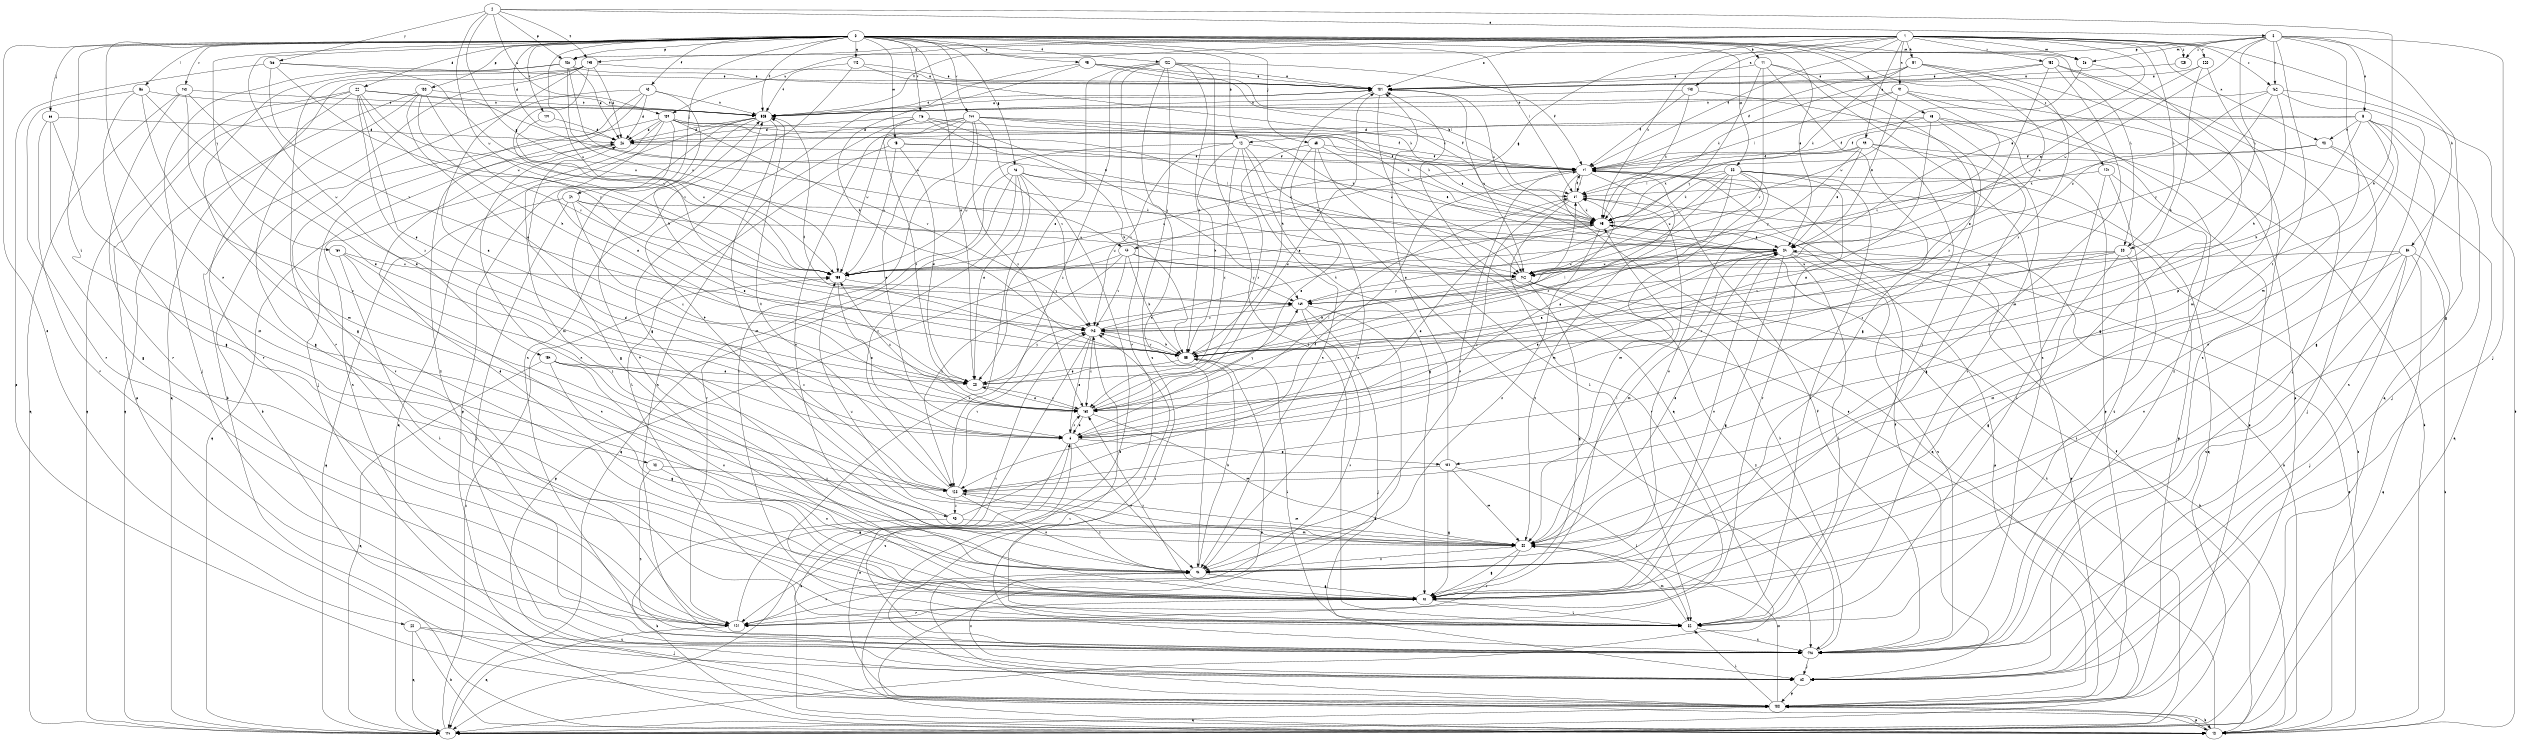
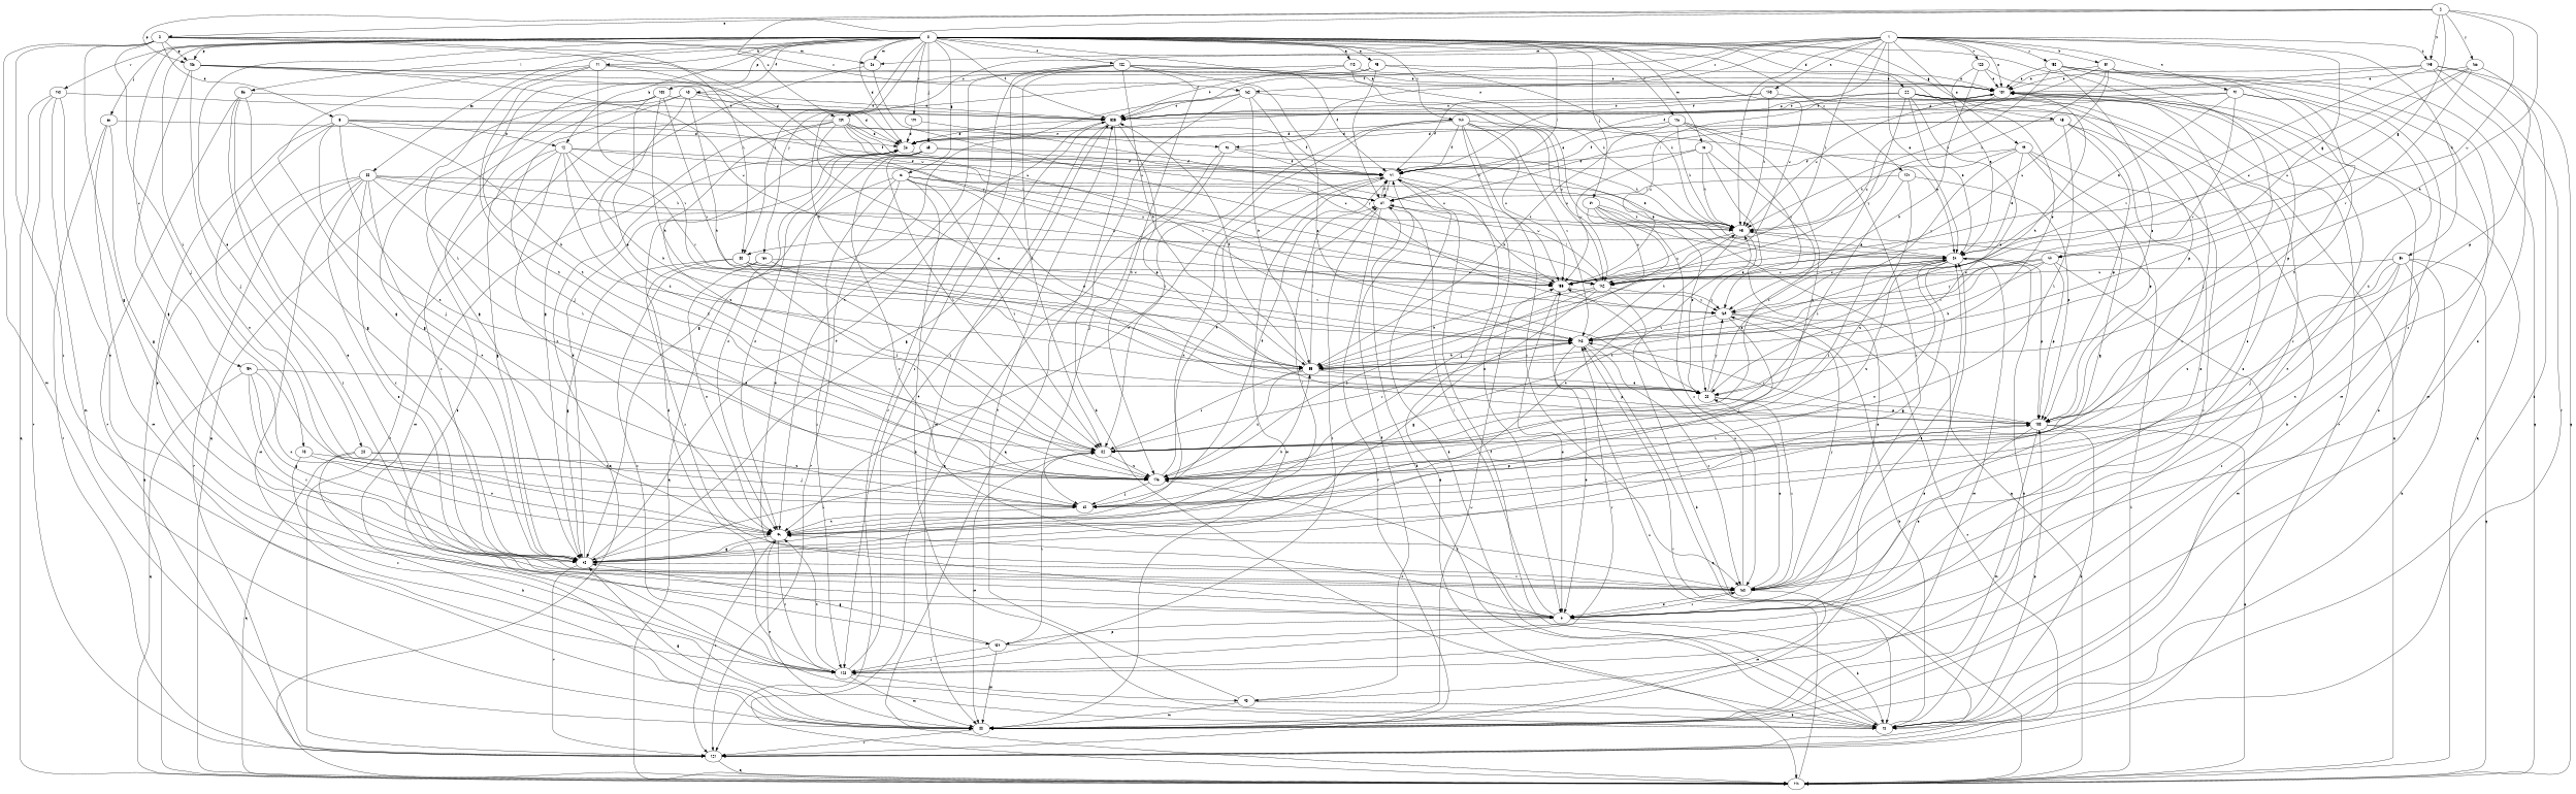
  strict digraph {
    fontname="Patrick Hand"
    node [fontname="Patrick Hand"]
    edge [fontname="Patrick Hand"]
    0
    11
    12
    20
    22
    26
    28
    34
    40
    45
    46
    56
    61
-   64 [label=24]
+   64
    65
    66
    78
    80
    83
    n20 [label=15]
    86
    90
    95
    103
    106
    113
    116
    119
    124
    132
    n31 [label=535]
    143
    147
    154
    155
    164
    101
    48
    176
    82
    148
    169
    41
    55
    94
    163
    108
    114
    121
    68
    13
    88
    142
    6
    128
    75
    1
    47
    51
    54
    91
    93
    99
-   120 [label=820]
-   125
+   120
    139
    158
    162
    170
    175
    2
    3
    166
    5
    107
    0 -> 11 [label=b]
    0 -> 12 [label=b]
    0 -> 20 [label=c]
    0 -> 22 [label=d]
    0 -> 26 [label=d]
    0 -> 28 [label=e]
    0 -> 34 [label=e]
    0 -> 40 [label=f]
    0 -> 45 [label=g]
    0 -> 46 [label=g]
    0 -> 56 [label=i]
    0 -> 61 [label=i]
    0 -> 64 [label=j]
    0 -> 65 [label=j]
    0 -> 66 [label=j]
    0 -> 78 [label=l]
    0 -> 80 [label=l]
    0 -> 83 [label=m]
    0 -> n20 [label=m]
    0 -> 86 [label=m]
    0 -> 90 [label=n]
    0 -> 95 [label=o]
    0 -> 103 [label=p]
    0 -> 106 [label=p]
    0 -> 113 [label=q]
    0 -> 116 [label=r]
    0 -> 119 [label=r]
    0 -> 124 [label=s]
    0 -> 132 [label=t]
    0 -> n31 [label=t]
    0 -> 143 [label=v]
    0 -> 147 [label=v]
    0 -> 154 [label=w]
    0 -> 155 [label=w]
    0 -> 164 [label=y]
    11 -> 101 [label=o]
    11 -> 48 [label=g]
    11 -> 176 [label=z]
    11 -> 82 [label=l]
    11 -> 148 [label=v]
    11 -> 169 [label=y]
    12 -> 155 [label=w]
    12 -> 48 [label=g]
    12 -> 176 [label=z]
    12 -> 148 [label=v]
    12 -> 41 [label=f]
    12 -> 55 [label=h]
    12 -> 94 [label=n]
    12 -> 163 [label=x]
    20 -> 34 [label=e]
    20 -> 169 [label=y]
    20 -> 163 [label=x]
-   75 -> 108 [label=p]
+   20 -> 108 [label=p]
    22 -> 20 [label=c]
    22 -> 34 [label=e]
    22 -> n31 [label=t]
    22 -> 155 [label=w]
    22 -> 169 [label=y]
    22 -> 163 [label=x]
    22 -> 108 [label=p]
    22 -> 114 [label=q]
    22 -> 121 [label=r]
    26 -> 41 [label=f]
    26 -> 94 [label=n]
    26 -> 114 [label=q]
    28 -> 176 [label=z]
    28 -> 114 [label=q]
    28 -> 68 [label=j]
    28 -> 13 [label=b]
    34 -> 155 [label=w]
    34 -> 48 [label=g]
    34 -> 176 [label=z]
    34 -> 82 [label=l]
    34 -> 94 [label=n]
    34 -> 108 [label=p]
    34 -> 88 [label=m]
    34 -> 142 [label=u]
    40 -> 26 [label=d]
    40 -> n31 [label=t]
    40 -> 176 [label=z]
    40 -> 55 [label=h]
    40 -> 68 [label=j]
    40 -> 13 [label=b]
    45 -> 26 [label=d]
    45 -> 82 [label=l]
    45 -> 41 [label=f]
    45 -> 108 [label=p]
    45 -> 13 [label=b]
    45 -> 6 [label=a]
    46 -> 20 [label=c]
    46 -> 34 [label=e]
    46 -> 61 [label=i]
    46 -> 82 [label=l]
    46 -> 114 [label=q]
    46 -> 121 [label=r]
    46 -> 13 [label=b]
    46 -> 128 [label=s]
    56 -> n31 [label=t]
    56 -> 48 [label=g]
    56 -> 121 [label=r]
    56 -> 6 [label=a]
    56 -> 128 [label=s]
    61 -> 41 [label=f]
    61 -> 121 [label=r]
    61 -> 13 [label=b]
    61 -> 128 [label=s]
    61 -> 75 [label=k]
    64 -> 20 [label=c]
    64 -> 163 [label=x]
    64 -> 114 [label=q]
    64 -> 68 [label=j]
    64 -> 142 [label=u]
    64 -> 75 [label=k]
    65 -> 34 [label=e]
    65 -> 82 [label=l]
    65 -> 41 [label=f]
    65 -> 94 [label=n]
    65 -> 163 [label=x]
    65 -> 6 [label=a]
    66 -> 26 [label=d]
    66 -> 48 [label=g]
    66 -> 121 [label=r]
    66 -> 88 [label=m]
    78 -> 176 [label=z]
    78 -> 94 [label=n]
    78 -> 128 [label=s]
    80 -> 48 [label=g]
    80 -> 82 [label=l]
    80 -> 148 [label=v]
    80 -> 163 [label=x]
    80 -> 142 [label=u]
    83 -> 61 [label=i]
    83 -> 82 [label=l]
    83 -> 94 [label=n]
    83 -> 163 [label=x]
    83 -> 114 [label=q]
    83 -> 121 [label=r]
    83 -> 88 [label=m]
    83 -> 142 [label=u]
    83 -> 6 [label=a]
    83 -> 75 [label=k]
    n20 -> 20 [label=c]
    n20 -> 155 [label=w]
    n20 -> 82 [label=l]
    n20 -> 41 [label=f]
    n20 -> 75 [label=k]
    86 -> 155 [label=w]
    86 -> 48 [label=g]
    90 -> n31 [label=t]
    90 -> 41 [label=f]
    90 -> 13 [label=b]
    90 -> 88 [label=m]
    95 -> 61 [label=i]
    95 -> 101 [label=o]
    95 -> 48 [label=g]
    95 -> 55 [label=h]
    95 -> 75 [label=k]
    103 -> 20 [label=c]
    103 -> n31 [label=t]
    103 -> 48 [label=g]
    103 -> 148 [label=v]
    103 -> 55 [label=h]
    103 -> 114 [label=q]
    106 -> 26 [label=d]
    106 -> 155 [label=w]
    106 -> 101 [label=o]
    106 -> 48 [label=g]
    106 -> 68 [label=j]
    106 -> 142 [label=u]
    113 -> n31 [label=t]
    113 -> 101 [label=o]
    113 -> 176 [label=z]
    113 -> 75 [label=k]
    116 -> 26 [label=d]
    116 -> 176 [label=z]
    116 -> 169 [label=y]
    116 -> 55 [label=h]
    116 -> 163 [label=x]
    116 -> 75 [label=k]
    119 -> 26 [label=d]
    119 -> 155 [label=w]
    124 -> 61 [label=i]
    124 -> 176 [label=z]
    124 -> 82 [label=l]
    124 -> 108 [label=p]
    132 -> 20 [label=c]
    132 -> 101 [label=o]
    132 -> 176 [label=z]
    132 -> 82 [label=l]
    132 -> 41 [label=f]
    132 -> 55 [label=h]
    132 -> 94 [label=n]
    132 -> 121 [label=r]
    132 -> 128 [label=s]
    n31 -> 26 [label=d]
    n31 -> 101 [label=o]
    n31 -> 48 [label=g]
    n31 -> 108 [label=p]
    n31 -> 114 [label=q]
    n31 -> 88 [label=m]
    143 -> n31 [label=t]
    143 -> 114 [label=q]
    143 -> 121 [label=r]
    143 -> 88 [label=m]
    143 -> 6 [label=a]
    147 -> 26 [label=d]
    147 -> 34 [label=e]
    147 -> 155 [label=w]
    147 -> 82 [label=l]
    147 -> 148 [label=v]
    147 -> 41 [label=f]
    147 -> 94 [label=n]
    147 -> 163 [label=x]
    147 -> 142 [label=u]
    147 -> 6 [label=a]
    154 -> 20 [label=c]
    154 -> 48 [label=g]
    154 -> 94 [label=n]
    154 -> 163 [label=x]
    154 -> 114 [label=q]
    155 -> 169 [label=y]
    155 -> 6 [label=a]
    164 -> 155 [label=w]
    164 -> 82 [label=l]
    164 -> 94 [label=n]
    164 -> 128 [label=s]
    101 -> n31 [label=t]
    101 -> 55 [label=h]
    101 -> 114 [label=q]
    101 -> 142 [label=u]
    101 -> 75 [label=w]
    48 -> 26 [label=d]
    48 -> 61 [label=i]
    48 -> n31 [label=t]
    48 -> 82 [label=l]
    48 -> 163 [label=x]
    48 -> 121 [label=r]
    176 -> 41 [label=f]
    176 -> 68 [label=j]
    176 -> 75 [label=k]
    82 -> 176 [label=z]
    82 -> 148 [label=v]
    82 -> 88 [label=m]
    148 -> 55 [label=h]
    148 -> 163 [label=x]
    148 -> 114 [label=q]
    148 -> 6 [label=a]
    148 -> 75 [label=k]
    169 -> 148 [label=v]
    169 -> 121 [label=r]
    169 -> 68 [label=j]
    169 -> 13 [label=b]
    41 -> 61 [label=i]
    41 -> 155 [label=w]
    41 -> 94 [label=n]
    41 -> 114 [label=q]
    41 -> 13 [label=b]
    41 -> 88 [label=m]
    55 -> 20 [label=c]
    55 -> 61 [label=i]
    55 -> n31 [label=t]
+   55 -> 176 [label=z]
    55 -> 82 [label=l]
    55 -> 148 [label=v]
    55 -> 108 [label=p]
    94 -> 48 [label=g]
    94 -> 55 [label=h]
    94 -> 121 [label=r]
    94 -> 128 [label=s]
    163 -> 20 [label=c]
    163 -> 155 [label=w]
    163 -> 101 [label=o]
    163 -> 169 [label=y]
    163 -> 88 [label=m]
    163 -> 6 [label=a]
    108 -> 82 [label=l]
    108 -> 148 [label=v]
    108 -> 114 [label=q]
    108 -> 13 [label=b]
    108 -> 88 [label=m]
    108 -> 6 [label=a]
    114 -> 155 [label=w]
    114 -> 75 [label=k]
    121 -> 148 [label=v]
    121 -> 114 [label=q]
    68 -> 41 [label=f]
    68 -> 94 [label=n]
    68 -> 108 [label=p]
    13 -> 34 [label=e]
    13 -> 101 [label=o]
    13 -> 41 [label=f]
    13 -> 108 [label=p]
    88 -> 34 [label=e]
    88 -> 155 [label=w]
    88 -> 48 [label=g]
    88 -> 94 [label=n]
    88 -> 121 [label=r]
    142 -> 61 [label=i]
    142 -> 48 [label=g]
    142 -> 176 [label=z]
    142 -> 169 [label=y]
    142 -> 55 [label=h]
    142 -> 13 [label=b]
    6 -> 34 [label=e]
    6 -> 61 [label=i]
    6 -> 176 [label=z]
    6 -> 94 [label=n]
    6 -> 163 [label=x]
    6 -> 13 [label=b]
    6 -> 107 [label=p]
    128 -> 26 [label=d]
    128 -> 90 [label=s]
    128 -> n31 [label=t]
    128 -> 148 [label=v]
    128 -> 94 [label=n]
    128 -> 88 [label=m]
    75 -> 34 [label=e]
    75 -> 155 [label=w]
    75 -> 94 [label=n]
    75 -> 6 [label=a]
    1 -> 34 [label=e]
    1 -> 80 [label=l]
    1 -> 86 [label=m]
    1 -> n31 [label=t]
    1 -> 101 [label=o]
    1 -> 41 [label=f]
    1 -> 75 [label=k]
    1 -> 47 [label=g]
    1 -> 51 [label=h]
    1 -> 54 [label=h]
    1 -> 91 [label=n]
    1 -> 93 [label=n]
    1 -> 99 [label=o]
    1 -> 120 [label=r]
-   1 -> 125 [label=s]
    1 -> 139 [label=u]
    1 -> 158 [label=x]
    1 -> 162 [label=x]
    1 -> 170 [label=z]
    1 -> 175 [label=z]
    47 -> 148 [label=v]
    47 -> 169 [label=y]
    47 -> 55 [label=h]
    47 -> 108 [label=p]
    47 -> 142 [label=u]
    47 -> 128 [label=s]
    51 -> 101 [label=o]
    51 -> 176 [label=z]
    51 -> 41 [label=f]
    51 -> 163 [label=x]
    51 -> 142 [label=u]
    51 -> 75 [label=k]
    54 -> 176 [label=z]
    54 -> 94 [label=n]
    54 -> 114 [label=q]
    54 -> 68 [label=j]
    54 -> 13 [label=b]
    54 -> 88 [label=m]
    54 -> 142 [label=u]
    91 -> 34 [label=e]
    91 -> 61 [label=i]
    91 -> n31 [label=t]
    91 -> 176 [label=z]
    91 -> 148 [label=v]
    91 -> 108 [label=p]
    93 -> 41 [label=f]
    93 -> 114 [label=q]
    93 -> 68 [label=j]
    93 -> 75 [label=k]
    99 -> 34 [label=e]
    99 -> 48 [label=g]
    99 -> 169 [label=y]
    99 -> 41 [label=f]
    99 -> 108 [label=p]
    99 -> 128 [label=s]
    99 -> 75 [label=k]
    120 -> 34 [label=e]
    120 -> 101 [label=o]
    120 -> 55 [label=h]
    120 -> 88 [label=m]
-   125 -> 101 [label=o]
    139 -> 20 [label=c]
    139 -> 26 [label=d]
    139 -> 176 [label=z]
    139 -> 148 [label=v]
    139 -> 41 [label=f]
    139 -> 121 [label=r]
    139 -> 88 [label=m]
    139 -> 142 [label=u]
    139 -> 75 [label=k]
    158 -> 20 [label=c]
    158 -> 101 [label=o]
    158 -> 114 [label=q]
    158 -> 68 [label=j]
    158 -> 88 [label=m]
    158 -> 75 [label=k]
    162 -> n31 [label=t]
    162 -> 48 [label=g]
    162 -> 169 [label=y]
    162 -> 55 [label=h]
    162 -> 13 [label=b]
    162 -> 142 [label=u]
    170 -> n31 [label=t]
    170 -> 41 [label=f]
    170 -> 163 [label=x]
    170 -> 75 [label=k]
    175 -> 26 [label=d]
    175 -> 101 [label=o]
    175 -> 148 [label=v]
    175 -> 114 [label=q]
    175 -> 121 [label=r]
    175 -> 13 [label=b]
    175 -> 6 [label=a]
    2 -> 106 [label=p]
    2 -> 155 [label=w]
    2 -> 55 [label=h]
    2 -> 47 [label=g]
    2 -> 139 [label=u]
    2 -> 175 [label=z]
    2 -> 3 [label=a]
    2 -> 166 [label=y]
    3 -> 80 [label=l]
    3 -> 86 [label=m]
    3 -> 106 [label=p]
    3 -> 155 [label=w]
    3 -> 48 [label=g]
    3 -> 68 [label=j]
    3 -> 88 [label=m]
    3 -> 128 [label=s]
-   3 -> 125 [label=s]
    3 -> 162 [label=x]
    3 -> 5 [label=a]
    166 -> 155 [label=w]
    166 -> 101 [label=o]
    166 -> 148 [label=v]
    166 -> 108 [label=p]
    166 -> 142 [label=u]
    5 -> 12 [label=b]
    5 -> 176 [label=z]
    5 -> 41 [label=f]
    5 -> 55 [label=h]
    5 -> 94 [label=n]
    5 -> 68 [label=j]
    5 -> 93 [label=n]
    5 -> 107 [label=p]
    107 -> 101 [label=o]
    107 -> 48 [label=g]
    107 -> 82 [label=l]
    107 -> 88 [label=m]
    107 -> 128 [label=s]
  }
